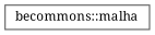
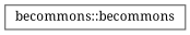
  digraph {
    rankdir=LR
    fontname="Noto Serif"
-   n1 [color=grey40 fillcolor=white fontname="Noto Serif" fontsize=10 height=0.2 label="becommons::malha" shape=box style=filled width=0.4]
+   n1 [color=grey40 fillcolor=white fontname="Noto Serif" fontsize=10 height=0.2 label="becommons::becommons" shape=box style=filled width=0.4]
  }
